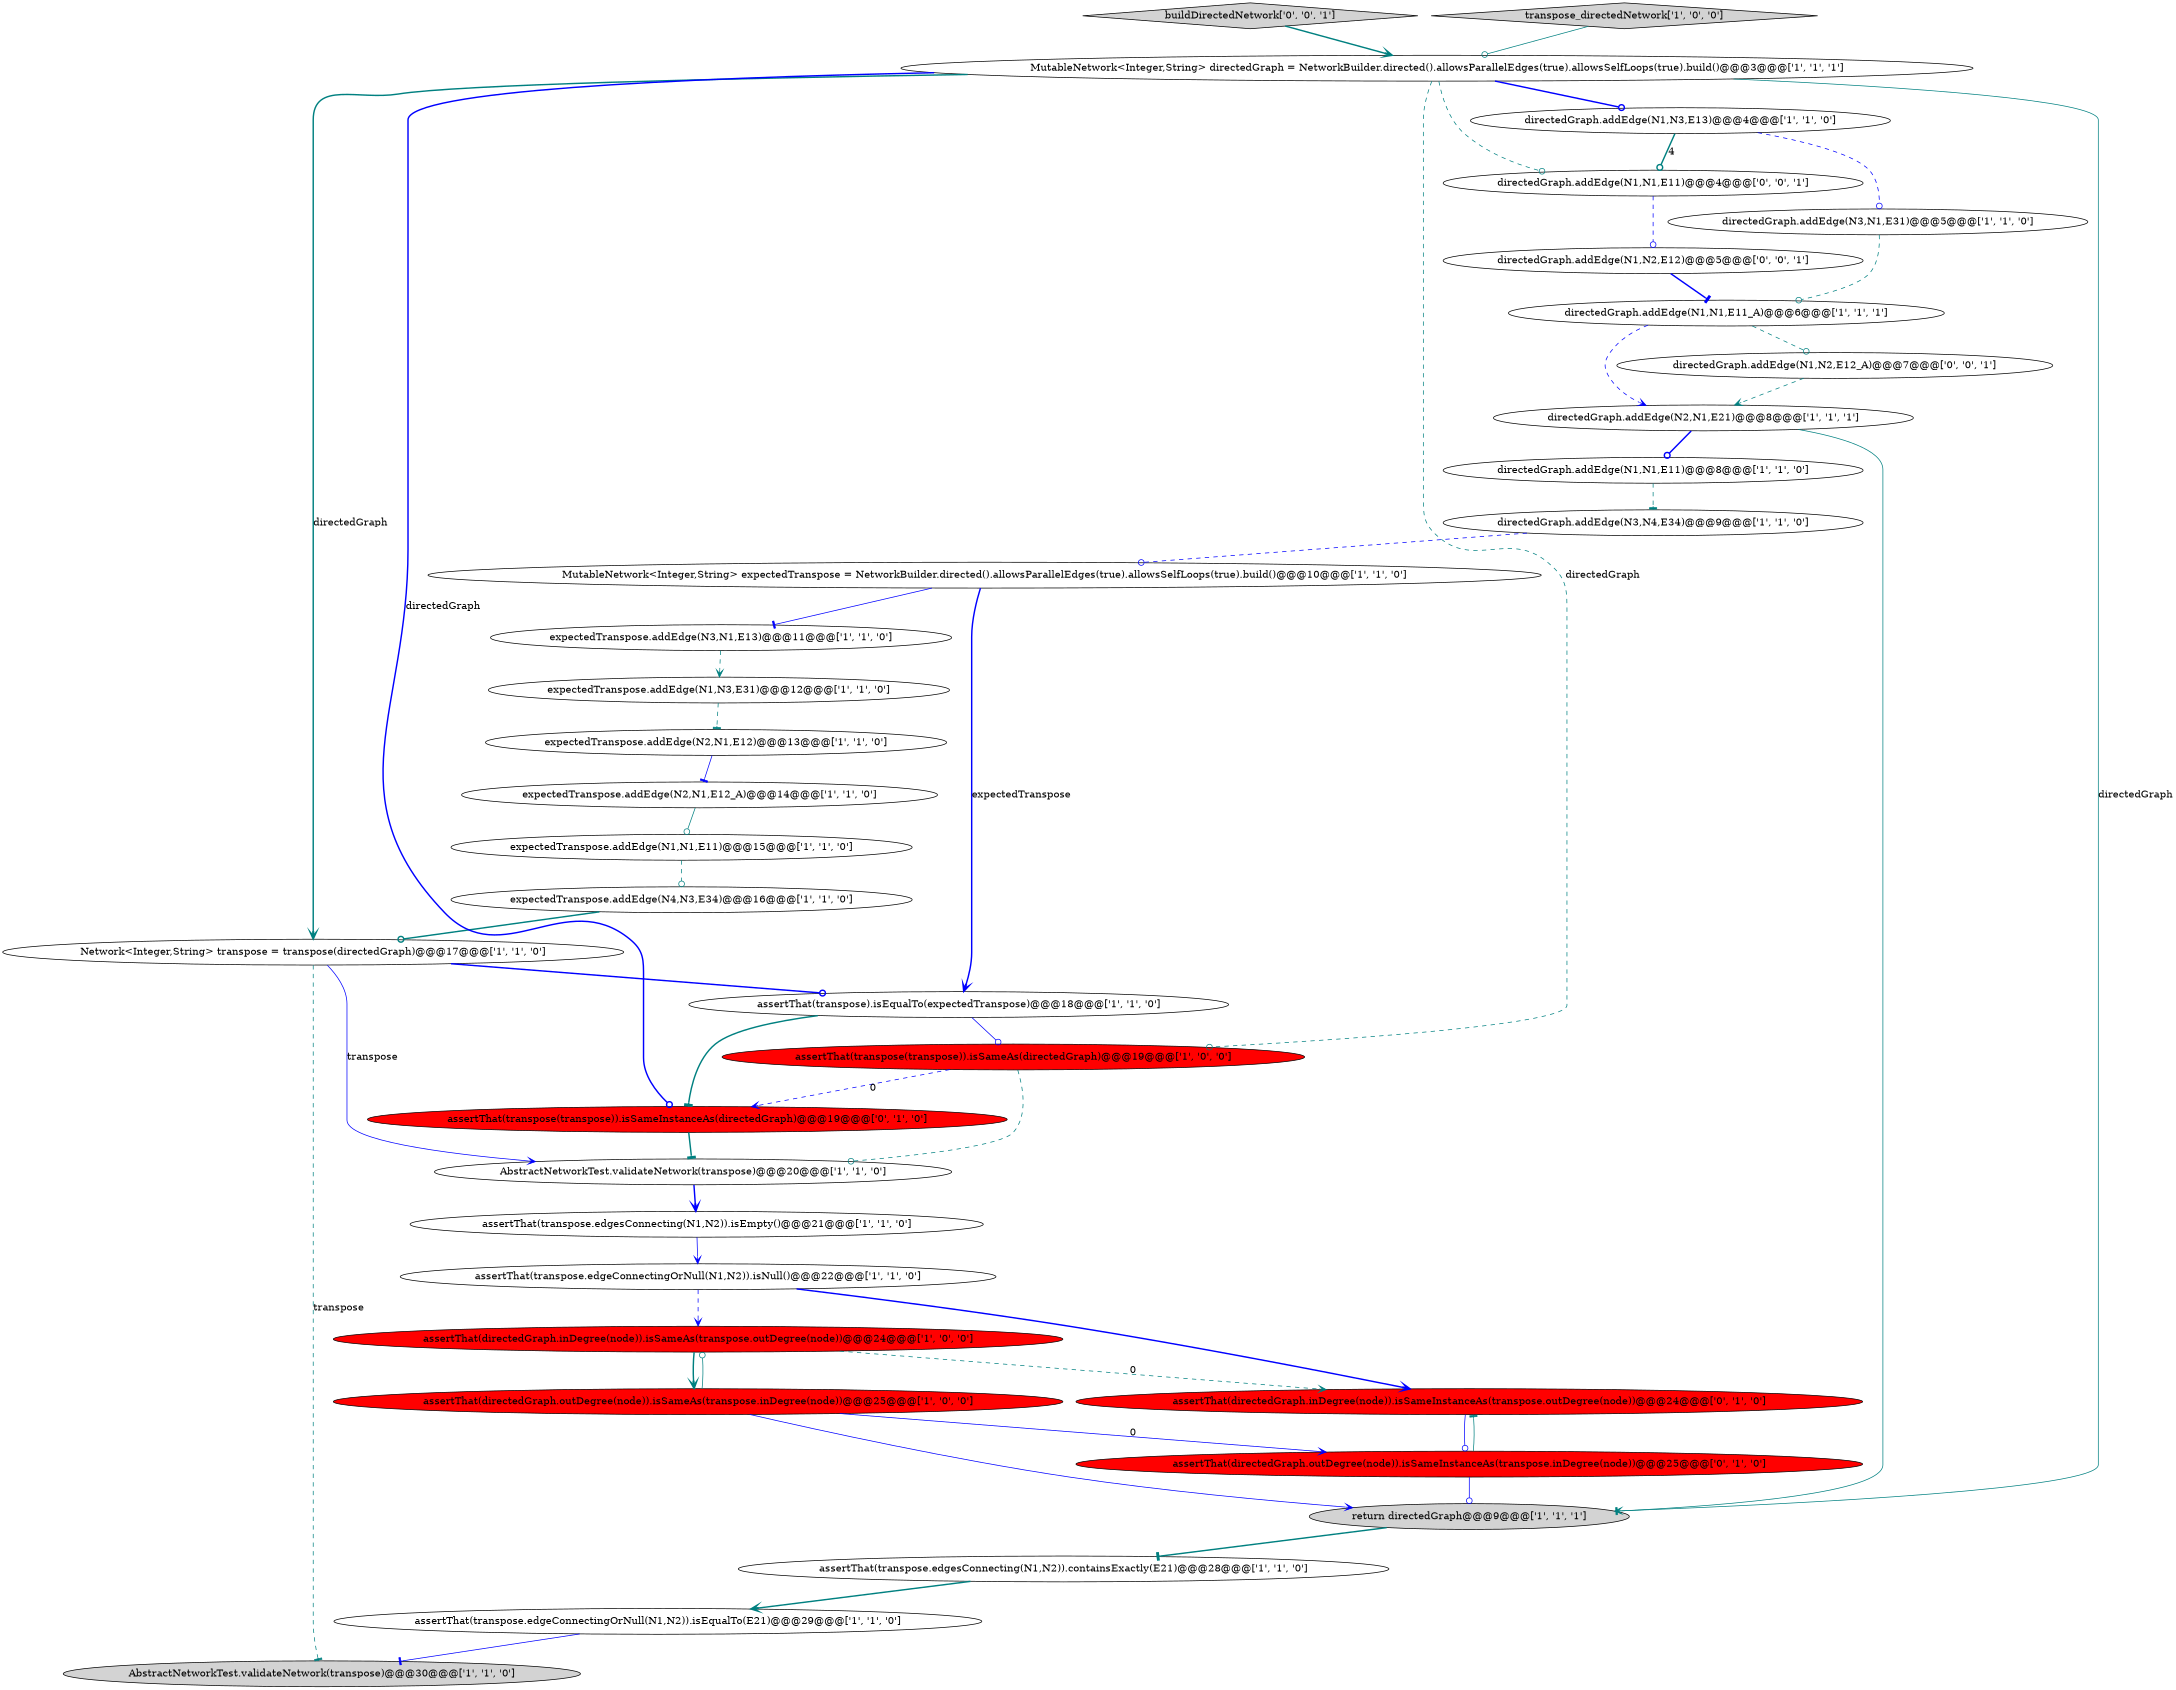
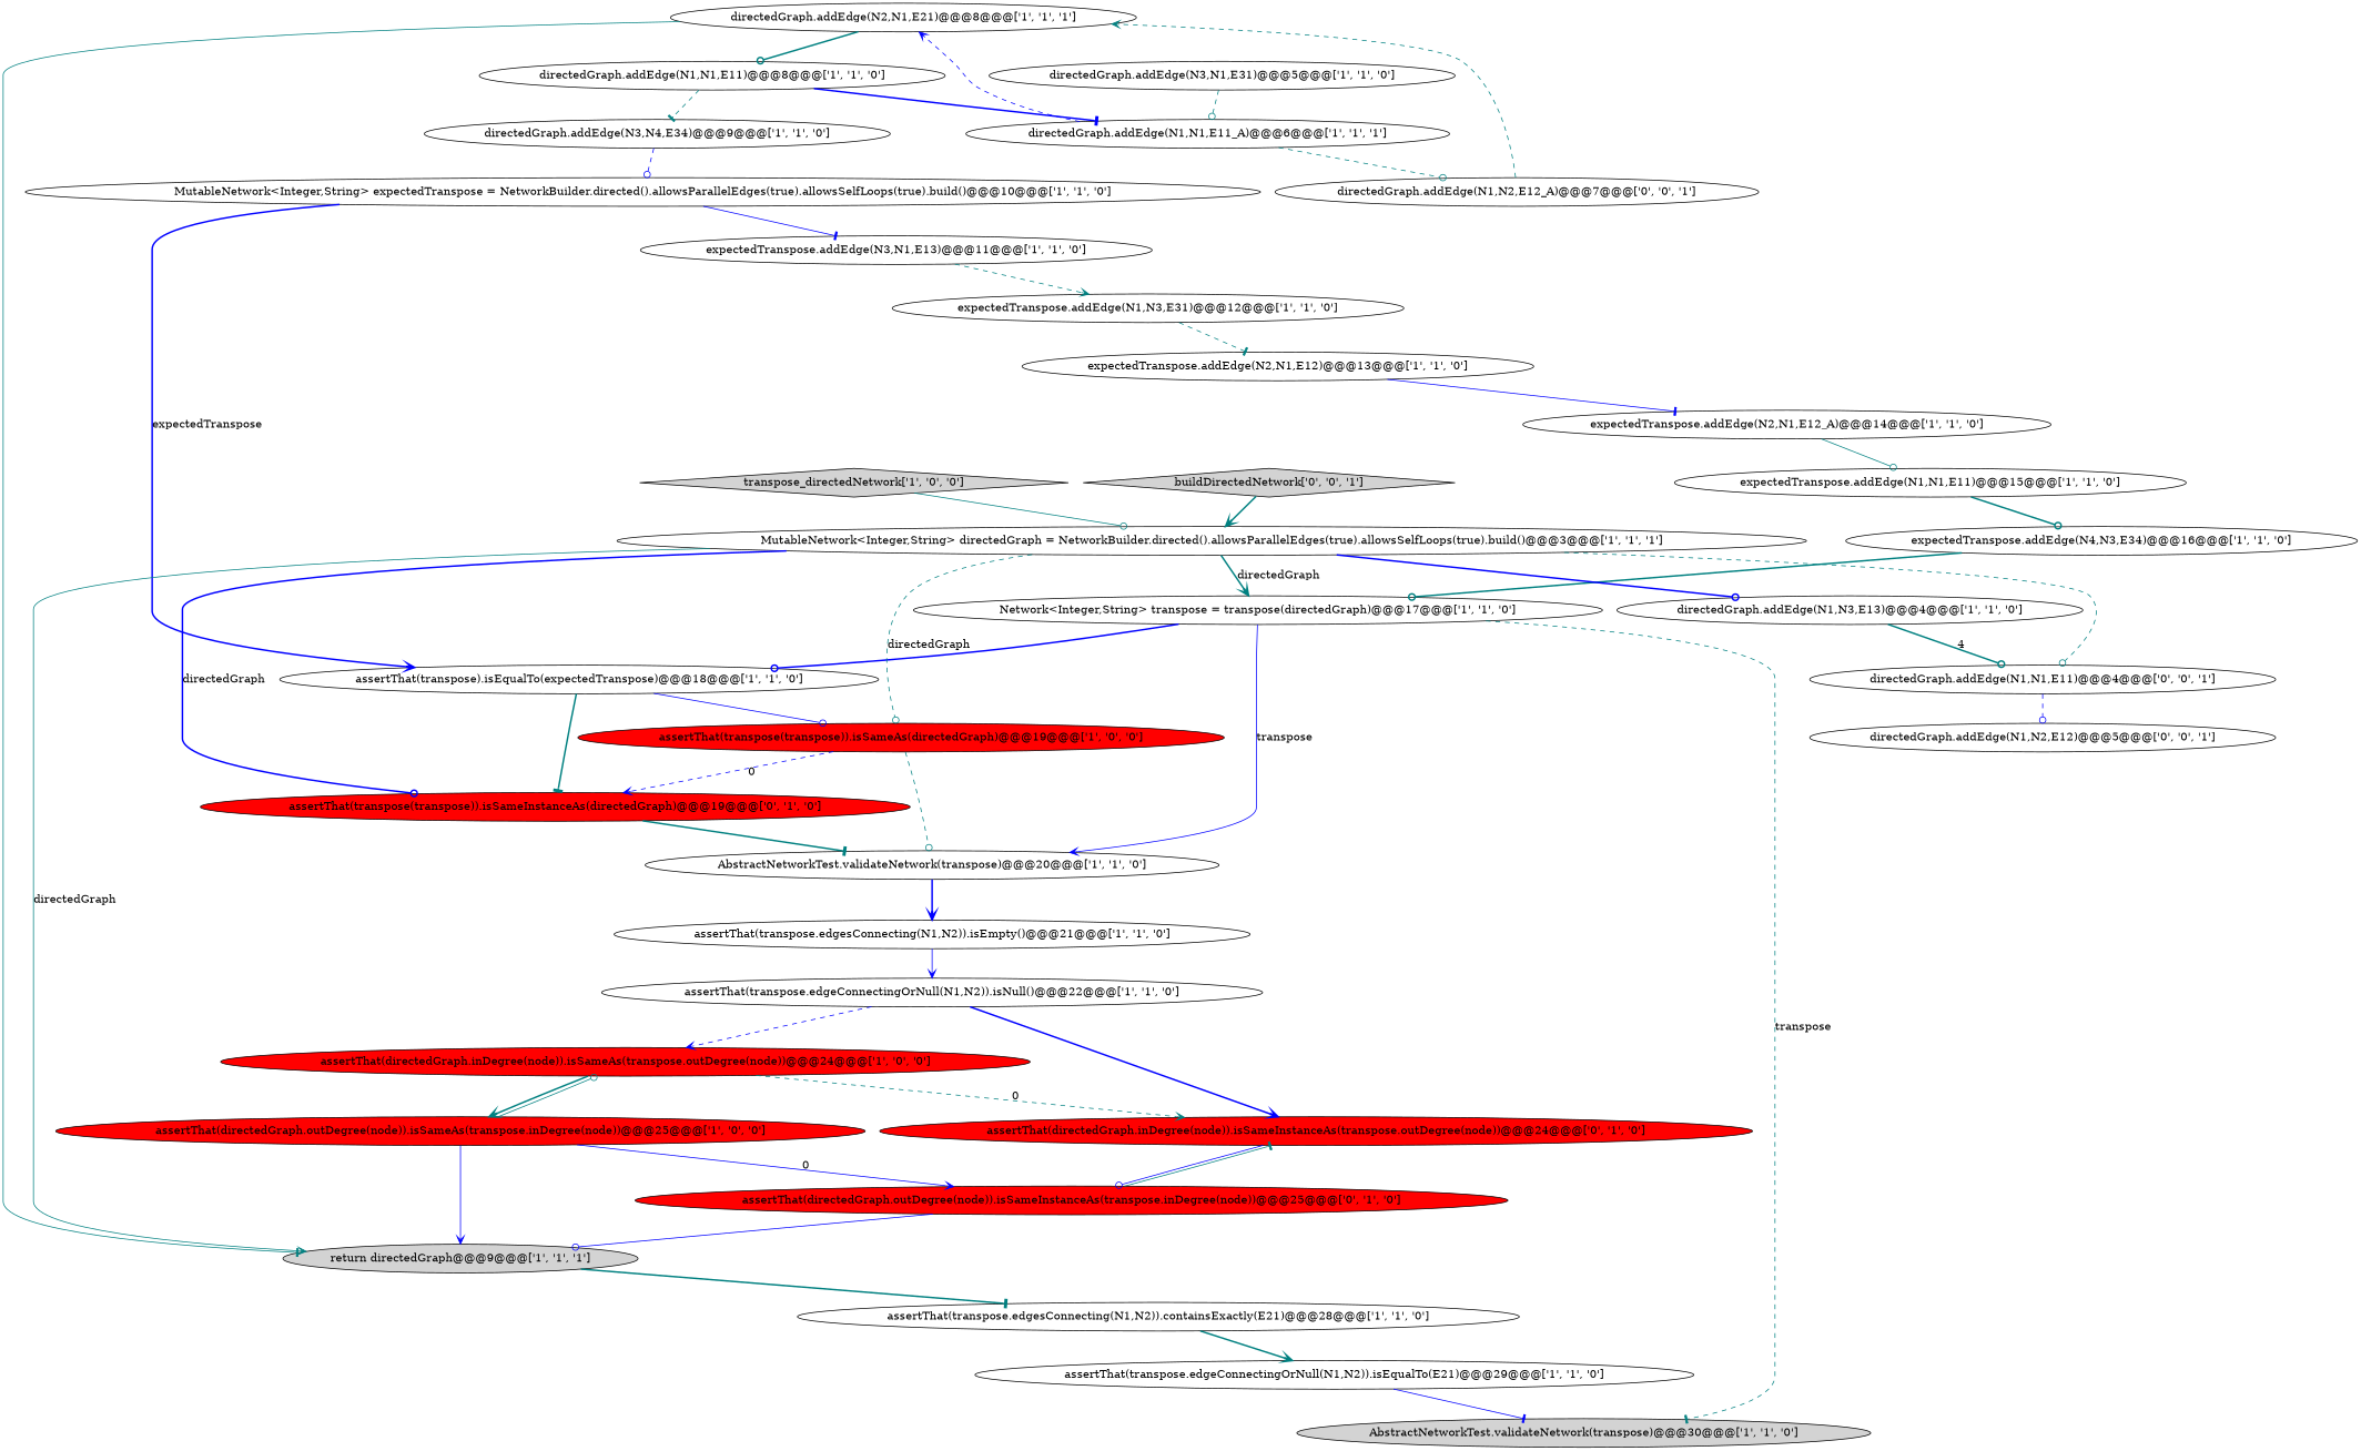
  digraph {
    node [fillcolor=white shape=ellipse style=filled]
    edge [arrowhead=odot color=teal style=bold]
    n1 [label="directedGraph.addEdge(N3,N4,E34)@@@9@@@['1', '1', '0']"]
    n2 [label="MutableNetwork<Integer,String> expectedTranspose = NetworkBuilder.directed().allowsParallelEdges(true).allowsSelfLoops(true).build()@@@10@@@['1', '1', '0']"]
    n3 [label="assertThat(transpose).isEqualTo(expectedTranspose)@@@18@@@['1', '1', '0']"]
    n4 [label="expectedTranspose.addEdge(N3,N1,E13)@@@11@@@['1', '1', '0']"]
    n5 [label="expectedTranspose.addEdge(N4,N3,E34)@@@16@@@['1', '1', '0']"]
    n6 [label="Network<Integer,String> transpose = transpose(directedGraph)@@@17@@@['1', '1', '0']"]
    n7 [fillcolor=lightgray label="AbstractNetworkTest.validateNetwork(transpose)@@@30@@@['1', '1', '0']"]
    n8 [label="AbstractNetworkTest.validateNetwork(transpose)@@@20@@@['1', '1', '0']"]
    n9 [label="expectedTranspose.addEdge(N2,N1,E12)@@@13@@@['1', '1', '0']"]
    n10 [label="expectedTranspose.addEdge(N2,N1,E12_A)@@@14@@@['1', '1', '0']"]
    n11 [label="expectedTranspose.addEdge(N1,N1,E11)@@@15@@@['1', '1', '0']"]
    n12 [label="assertThat(transpose.edgesConnecting(N1,N2)).isEmpty()@@@21@@@['1', '1', '0']"]
    n13 [label="assertThat(transpose.edgeConnectingOrNull(N1,N2)).isNull()@@@22@@@['1', '1', '0']"]
    n14 [fillcolor=red label="assertThat(directedGraph.inDegree(node)).isSameInstanceAs(transpose.outDegree(node))@@@24@@@['0', '1', '0']"]
    n15 [fillcolor=red label="assertThat(directedGraph.inDegree(node)).isSameAs(transpose.outDegree(node))@@@24@@@['1', '0', '0']"]
    n16 [fillcolor=red label="assertThat(transpose(transpose)).isSameInstanceAs(directedGraph)@@@19@@@['0', '1', '0']"]
    n17 [fillcolor=red label="assertThat(transpose(transpose)).isSameAs(directedGraph)@@@19@@@['1', '0', '0']"]
    n18 [label="expectedTranspose.addEdge(N1,N3,E31)@@@12@@@['1', '1', '0']"]
    n19 [label="MutableNetwork<Integer,String> directedGraph = NetworkBuilder.directed().allowsParallelEdges(true).allowsSelfLoops(true).build()@@@3@@@['1', '1', '1']"]
    n20 [fillcolor=lightgray label="return directedGraph@@@9@@@['1', '1', '1']"]
    n21 [label="directedGraph.addEdge(N1,N3,E13)@@@4@@@['1', '1', '0']"]
    n22 [label="directedGraph.addEdge(N1,N1,E11)@@@4@@@['0', '0', '1']"]
    n23 [fillcolor=red label="assertThat(directedGraph.outDegree(node)).isSameInstanceAs(transpose.inDegree(node))@@@25@@@['0', '1', '0']"]
    n24 [label="directedGraph.addEdge(N1,N2,E12)@@@5@@@['0', '0', '1']"]
    n25 [label="directedGraph.addEdge(N1,N1,E11_A)@@@6@@@['1', '1', '1']"]
    n26 [label="directedGraph.addEdge(N2,N1,E21)@@@8@@@['1', '1', '1']"]
    n27 [label="directedGraph.addEdge(N1,N2,E12_A)@@@7@@@['0', '0', '1']"]
    n28 [label="assertThat(transpose.edgesConnecting(N1,N2)).containsExactly(E21)@@@28@@@['1', '1', '0']"]
    n29 [label="assertThat(transpose.edgeConnectingOrNull(N1,N2)).isEqualTo(E21)@@@29@@@['1', '1', '0']"]
    n30 [label="directedGraph.addEdge(N3,N1,E31)@@@5@@@['1', '1', '0']"]
    n31 [fillcolor=lightgray label="buildDirectedNetwork['0', '0', '1']" shape=diamond]
    n32 [fillcolor=red label="assertThat(directedGraph.outDegree(node)).isSameAs(transpose.inDegree(node))@@@25@@@['1', '0', '0']"]
    n33 [label="directedGraph.addEdge(N1,N1,E11)@@@8@@@['1', '1', '0']"]
    n34 [fillcolor=lightgray label="transpose_directedNetwork['1', '0', '0']" shape=diamond]
    n1 -> n2 [color=blue style=dashed]
    n2 -> n3 [arrowhead=vee color=blue label=expectedTranspose]
    n2 -> n4 [arrowhead=tee color=blue style=solid]
    n3 -> n16 [arrowhead=tee]
    n3 -> n17 [color=blue style=solid]
    n4 -> n18 [arrowhead=vee style=dashed]
    n5 -> n6
    n6 -> n3 [color=blue]
    n6 -> n7 [arrowhead=tee label=transpose style=dashed]
    n6 -> n8 [arrowhead=vee color=blue label=transpose style=solid]
    n8 -> n12 [arrowhead=vee color=blue]
    n9 -> n10 [arrowhead=tee color=blue style=solid]
    n10 -> n11 [style=solid]
-   n11 -> n5 [style=dashed]
+   n11 -> n5
    n12 -> n13 [arrowhead=vee color=blue style=solid]
    n13 -> n14 [arrowhead=vee color=blue]
    n13 -> n15 [arrowhead=vee color=blue style=dashed]
    n14 -> n23 [color=blue style=solid]
    n15 -> n14 [arrowhead=vee label=0 style=dashed]
    n15 -> n32 [arrowhead=vee]
    n16 -> n8 [arrowhead=tee]
    n17 -> n8 [style=dashed]
    n17 -> n16 [arrowhead=vee color=blue label=0 style=dashed]
    n18 -> n9 [arrowhead=tee style=dashed]
    n19 -> n6 [arrowhead=vee label=directedGraph]
    n19 -> n16 [color=blue label=directedGraph]
    n19 -> n17 [label=directedGraph style=dashed]
    n19 -> n20 [arrowhead=vee label=directedGraph style=solid]
    n19 -> n21 [color=blue]
    n19 -> n22 [style=dashed]
    n20 -> n28 [arrowhead=tee]
    n21 -> n22 [label=4]
-   n21 -> n30 [color=blue style=dashed]
    n22 -> n24 [color=blue style=dashed]
    n23 -> n14 [arrowhead=tee style=solid]
    n23 -> n20 [color=blue style=solid]
-   n24 -> n25 [arrowhead=tee color=blue]
+   n33 -> n25 [arrowhead=tee color=blue]
    n25 -> n26 [arrowhead=vee color=blue style=dashed]
    n25 -> n27 [style=dashed]
    n26 -> n20 [arrowhead=tee style=solid]
-   n26 -> n33 [color=blue]
+   n26 -> n33
    n27 -> n26 [arrowhead=vee style=dashed]
    n28 -> n29 [arrowhead=vee]
    n29 -> n7 [arrowhead=tee color=blue style=solid]
    n30 -> n25 [style=dashed]
    n31 -> n19 [arrowhead=vee]
    n32 -> n15 [style=solid]
    n32 -> n20 [arrowhead=vee color=blue style=solid]
    n32 -> n23 [arrowhead=vee color=blue label=0 style=solid]
    n33 -> n1 [arrowhead=tee style=dashed]
    n34 -> n19 [style=solid]
  }
